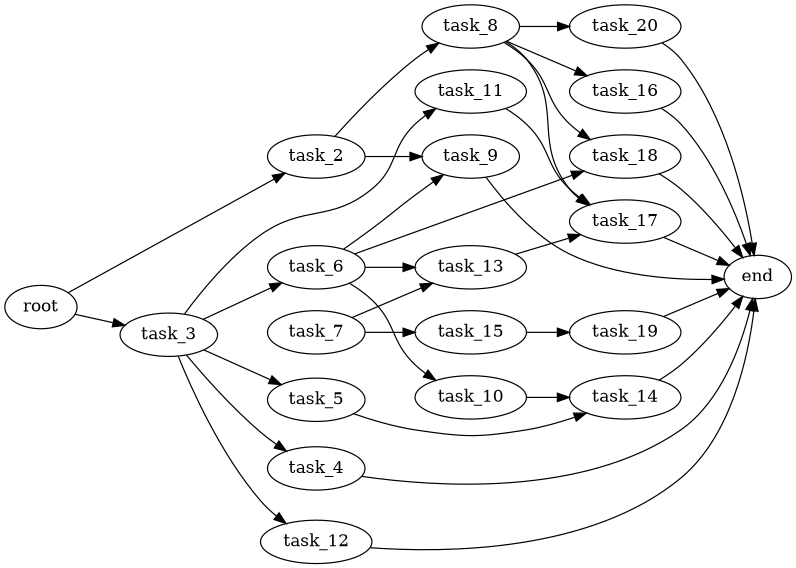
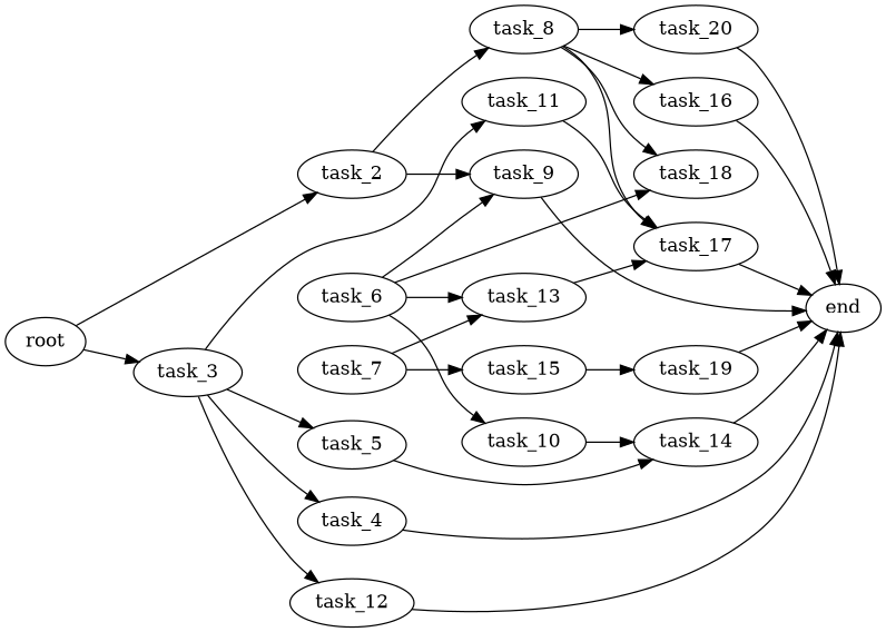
  digraph {
    rankdir=LR
    root
    task_2
    task_3
    task_8
    task_9
    task_4
    task_5
    task_6
    task_11
    task_12
    task_7
    task_13
    task_15
    task_10
    task_14
    task_18
    task_16
    task_17
    task_20
    end
    task_19
    root -> task_2
    root -> task_3
    task_2 -> task_8
    task_2 -> task_9
    task_3 -> task_4
    task_3 -> task_5
-   task_3 -> task_6
    task_3 -> task_11
    task_3 -> task_12
    task_8 -> task_18
    task_8 -> task_16
    task_8 -> task_17
    task_8 -> task_20
    task_9 -> end
    task_4 -> end
    task_5 -> task_14
    task_6 -> task_9
    task_6 -> task_13
    task_6 -> task_10
    task_6 -> task_18
    task_11 -> task_17
    task_12 -> end
    task_7 -> task_13
    task_7 -> task_15
    task_13 -> task_17
    task_15 -> task_19
    task_10 -> task_14
    task_14 -> end
-   task_18 -> end
    task_16 -> end
    task_17 -> end
    task_20 -> end
    task_19 -> end
  }
